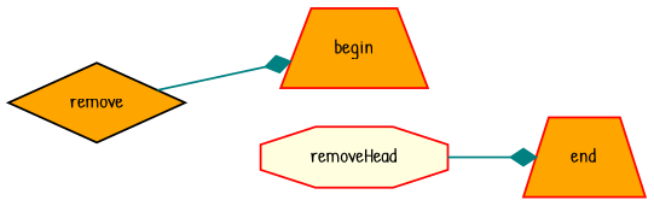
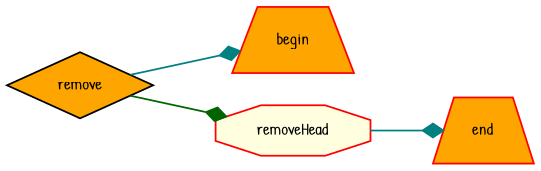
  digraph {
    fontname="Patrick Hand"
    rankdir=LR
    node [color=red fillcolor=orange fontname="Patrick Hand" fontsize=10 shape=trapezium style=filled]
    edge [arrowhead=diamond color=teal fontname="Patrick Hand" fontsize=10 labelfontname=FreeSans labelfontsize=10 style=solid]
    n1 [color=black fontcolor=black height=0.2 label=remove shape=diamond width=0.4]
    n2 [height=0.2 label=begin width=0.4]
    n3 [fillcolor=lightyellow height=0.2 label=removeHead shape=octagon width=0.4]
    n4 [height=0.2 label=end width=0.4]
    n1 -> n2
+   n1 -> n3 [color=darkgreen]
    n3 -> n4
  }
